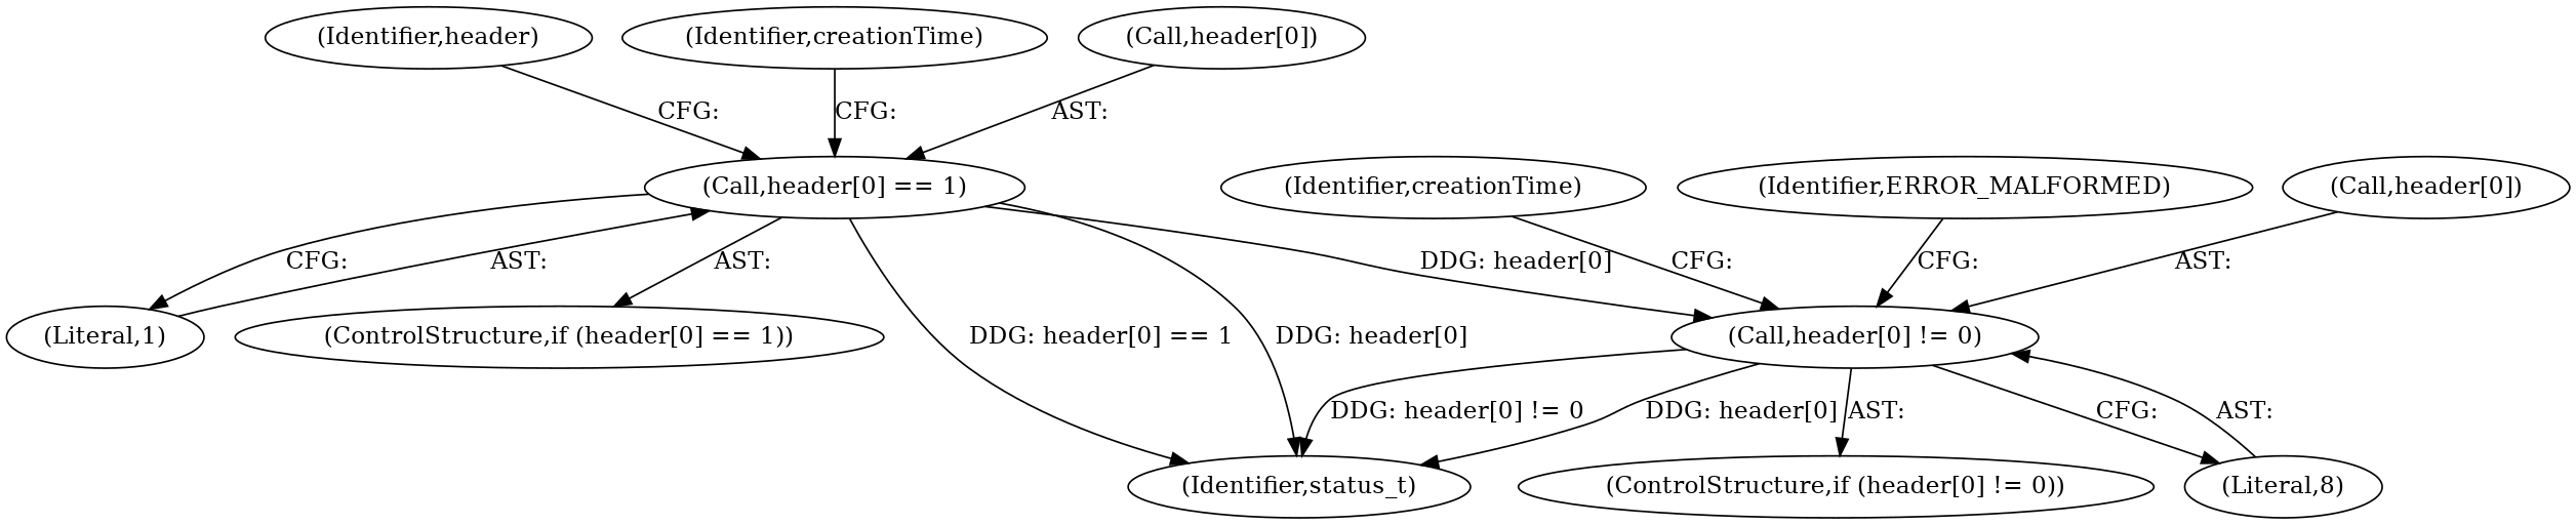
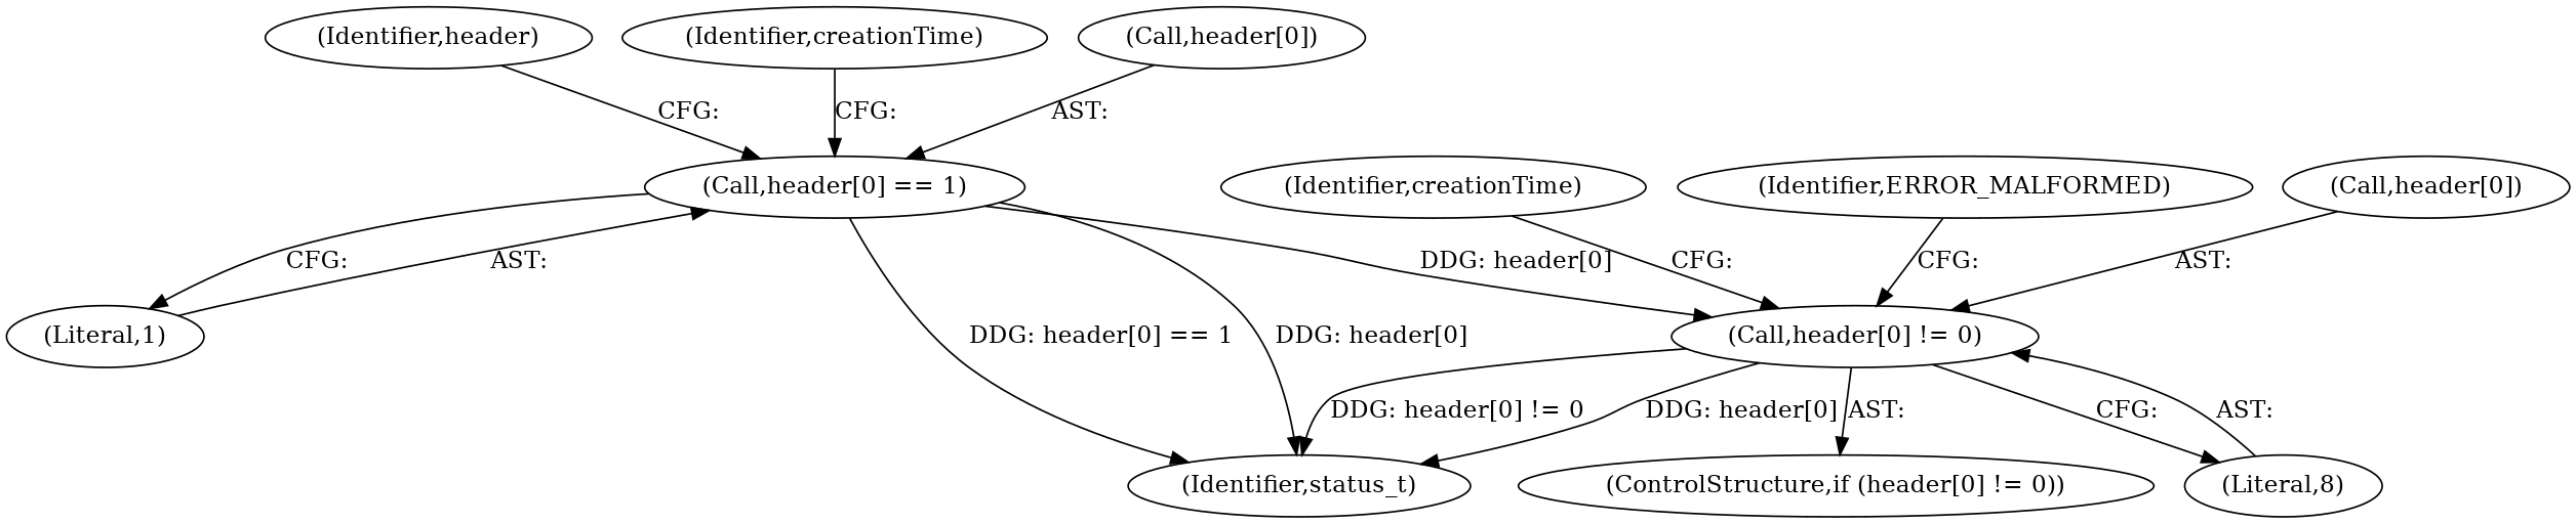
  digraph {
    n1 [label="(Call,header[0] != 0)"]
    n2 [label="(Literal,8)"]
    n3 [label="(Identifier,status_t)"]
    n4 [label="(ControlStructure,if (header[0] != 0))"]
    n5 [label="(Call,header[0] == 1)"]
    n6 [label="(Literal,1)"]
-   n7 [label="(ControlStructure,if (header[0] == 1))"]
    n8 [label="(Identifier,header)"]
    n9 [label="(Identifier,creationTime)"]
    n10 [label="(Identifier,ERROR_MALFORMED)"]
    n11 [label="(Call,header[0])"]
    n12 [label="(Identifier,creationTime)"]
    n13 [label="(Call,header[0])"]
    n1 -> n2 [label="CFG: "]
    n1 -> n3 [label="DDG: header[0] != 0"]
    n1 -> n3 [label="DDG: header[0]"]
    n1 -> n4 [label="AST: "]
    n2 -> n1 [label="AST: "]
    n5 -> n1 [label="DDG: header[0]"]
    n5 -> n3 [label="DDG: header[0] == 1"]
    n5 -> n3 [label="DDG: header[0]"]
    n5 -> n6 [label="CFG: "]
-   n5 -> n7 [label="AST: "]
    n6 -> n5 [label="AST: "]
    n8 -> n5 [label="CFG: "]
    n9 -> n1 [label="CFG: "]
    n10 -> n1 [label="CFG: "]
    n11 -> n1 [label="AST: "]
    n12 -> n5 [label="CFG: "]
    n13 -> n5 [label="AST: "]
  }
